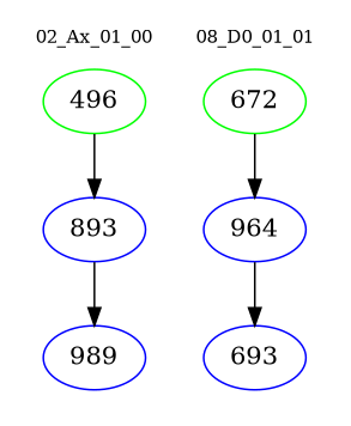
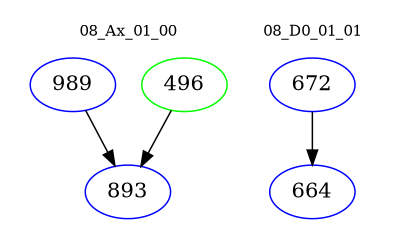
  digraph {
    node [color=blue]
    edge [color=black]
    n1 [color=green label=496]
    n2 [label=893]
    n3 [label=989]
-   n4 [color=green label=672]
-   n5 [label=964]
-   n6 [label=693]
+   n4 [label=672]
+   n5 [label=664]
    subgraph cluster_1 {
      color=white
      fontsize=10
-     label="02_Ax_01_00"
+     label="08_Ax_01_00"
      n1
      n2
      n3
    }
    subgraph cluster_2 {
      color=white
      fontsize=10
      label="08_D0_01_01"
      n4
      n5
-     n6
    }
    n1 -> n2
-   n2 -> n3
+   n3 -> n2
    n4 -> n5
-   n5 -> n6
  }
